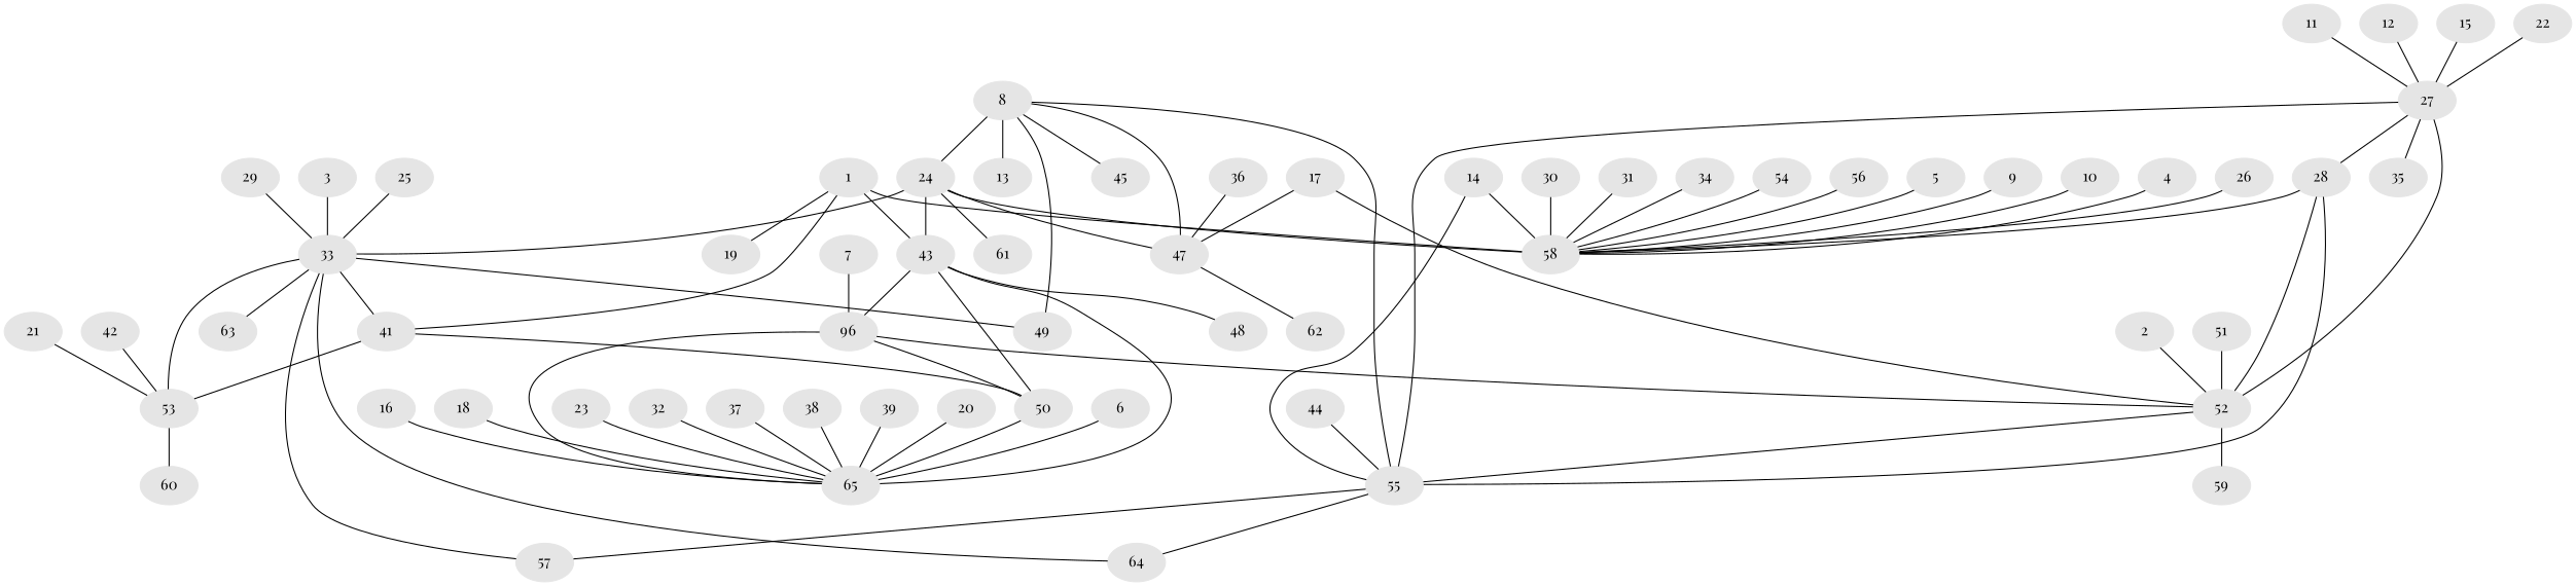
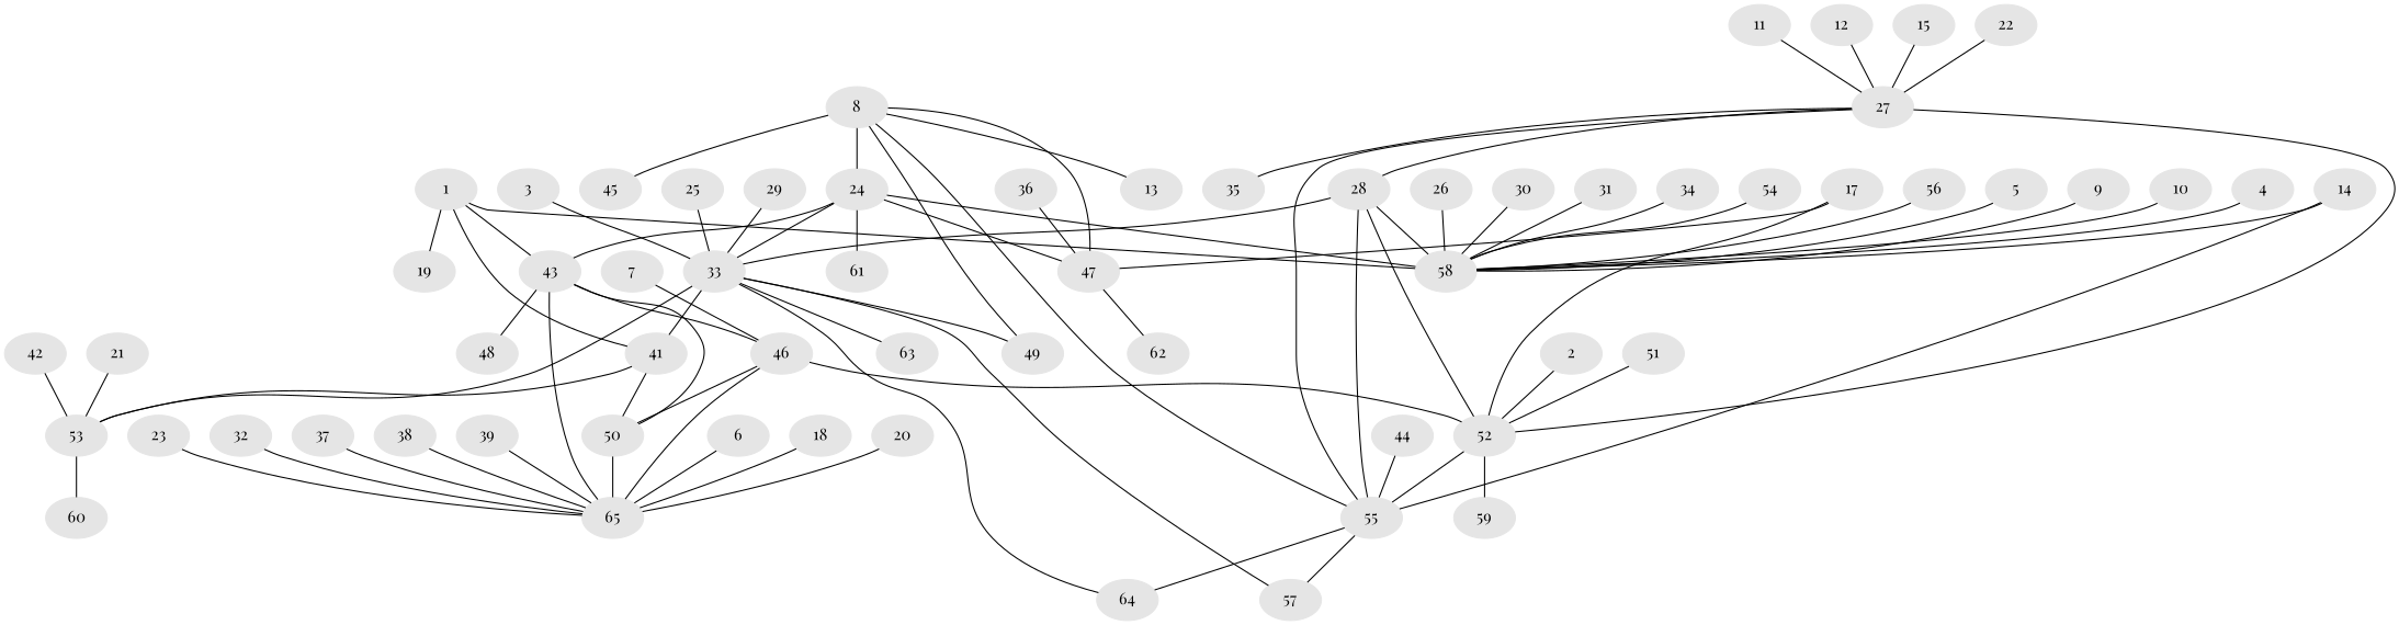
  graph {
    fontname="Playfair Display"
    node [color=gray90 fontname="Playfair Display" style=filled]
    edge [fontname="Playfair Display" weight=1.0]
    1
    19
    41
    43
    58
    53
    50
    65
-   46 [label=96]
+   46
    48
    2
    52
    55
    59
    3
    33
    49
    57
    63
    64
    4
    5
    6
    7
    8
    13
    24
    45
    47
    61
    62
    9
    10
    11
    27
    28
    35
    12
    14
    15
-   16
    17
    18
    20
    21
    60
    22
    23
    25
    26
    29
    30
    31
    32
    34
    36
    37
    38
    39
    42
    44
    51
    54
    56
    1 -- 19
    1 -- 41
    1 -- 43
    1 -- 58 [weight=8.0]
    41 -- 53 [weight=4.0]
    41 -- 50
    43 -- 50
    43 -- 65 [weight=3.0]
    43 -- 46
    43 -- 48
    53 -- 60
    50 -- 65 [weight=3.0]
    46 -- 50
    46 -- 65 [weight=3.0]
    46 -- 52
    2 -- 52
    52 -- 55 [weight=3.0]
    52 -- 59
    55 -- 57
    55 -- 64
    3 -- 33
    33 -- 41 [weight=4.0]
    33 -- 53 [weight=4.0]
    33 -- 49
    33 -- 57
    33 -- 63
    33 -- 64
    4 -- 58
    5 -- 58
    6 -- 65
    7 -- 46
    8 -- 55
    8 -- 49
    8 -- 13
    8 -- 24 [weight=6.0]
    8 -- 45
    8 -- 47 [weight=3.0]
    24 -- 43
    24 -- 58
    24 -- 33
    24 -- 47 [weight=2.0]
    24 -- 61
    47 -- 62
    9 -- 58
    10 -- 58
    11 -- 27
    27 -- 52 [weight=3.0]
    27 -- 55
    27 -- 28
    27 -- 35
    28 -- 58
    28 -- 52 [weight=3.0]
    28 -- 55
+   28 -- 33 [weight=2.0]
    12 -- 27
    14 -- 58
    14 -- 55
    15 -- 27
-   16 -- 65
    17 -- 52
    17 -- 47
    18 -- 65
    20 -- 65
    21 -- 53
    22 -- 27
    23 -- 65
    25 -- 33
    26 -- 58
    29 -- 33
    30 -- 58
    31 -- 58
    32 -- 65
    34 -- 58
    36 -- 47
    37 -- 65
    38 -- 65
    39 -- 65
    42 -- 53
    44 -- 55
    51 -- 52
    54 -- 58
    56 -- 58
  }
